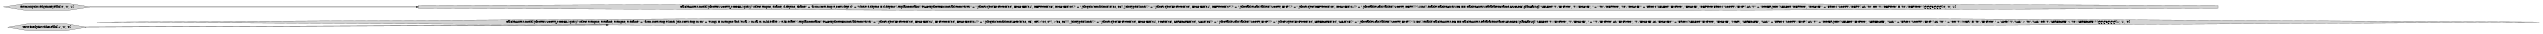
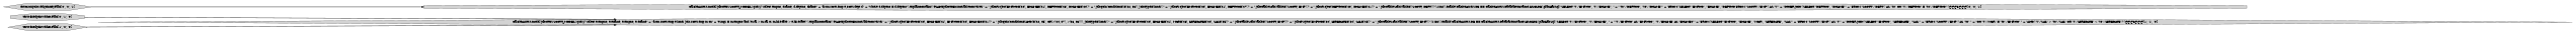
  digraph {
    rankdir=LR
    node [fillcolor=lightgray shape=hexagon style=filled]
    edge [style=bold]
+   n1 [label="testMixedJoinWithOrPlan['0', '1', '0']" shape=octagon]
    n2 [label="CalciteAssert.model(JdbcTest.SCOTT_MODEL).query(\"select e.empno, e.ename, e.empno, e.ename\" + \"from scott.emp e inner join scott.emp m on\" + \"e.mgr = m.empno and (e.sal > m.sal or m.hiredate > e.hiredate)\").explainContains(\"PLAN=JdbcToEnumerableConverter\" + \" JdbcProject(EMPNO=($0(, ENAME=($1(, EMPNO0=($0(, ENAME0=($1()\" + \" JdbcJoin(condition=(AND(=($2, $5), OR(>($4, $7), >($6, $3)))(, joinType=(inner()\" + \" JdbcProject(EMPNO=($0(, ENAME=($1(, MGR=($3(, HIREDATE=($4(, SAL=($5()\" + \" JdbcTableScan(table=((SCOTT, EMP(()\" + \" JdbcProject(EMPNO=($0(, HIREDATE=($4(, SAL=($5()\" + \" JdbcTableScan(table=((SCOTT, EMP(()\").runs().enable(CalciteAssert.DB == CalciteAssert.DatabaseInstance.HSQLDB).planHasSql(\"SELECT \"t\".\"EMPNO\", \"t\".\"ENAME\", \" + \"\"t\".\"EMPNO\" AS \"EMPNO0\", \"t\".\"ENAME\" AS \"ENAME0\"\" + \"FROM (SELECT \"EMPNO\", \"ENAME\", \"MGR\", \"HIREDATE\", \"SAL\"\" + \"FROM \"SCOTT\".\"EMP\") AS \"t\"\" + \"INNER JOIN (SELECT \"EMPNO\", \"HIREDATE\", \"SAL\"\" + \"FROM \"SCOTT\".\"EMP\") AS \"t0\" \" + \"ON \"t\".\"MGR\" = \"t0\".\"EMPNO\" \" + \"AND (\"t\".\"SAL\" > \"t0\".\"SAL\" OR \"t\".\"HIREDATE\" < \"t0\".\"HIREDATE\")\")@@@3@@@['1', '1', '0']"]
    n3 [label="testCrossJoinWithJoinKeyPlan['0', '0', '1']"]
    n4 [label="CalciteAssert.model(JdbcTest.SCOTT_MODEL).query(\"select empno, ename, d.deptno, dname\" + \"from scott.emp e,scott.dept d\" + \"where e.deptno = d.deptno\").explainContains(\"PLAN=JdbcToEnumerableConverter\" + \" JdbcProject(EMPNO=($0(, ENAME=($1(, DEPTNO=($3(, DNAME=($4()\" + \" JdbcJoin(condition=(=($2, $3)(, joinType=(inner()\" + \" JdbcProject(EMPNO=($0(, ENAME=($1(, DEPTNO=($7()\" + \" JdbcTableScan(table=((SCOTT, EMP(()\" + \" JdbcProject(DEPTNO=($0(, DNAME=($1()\" + \" JdbcTableScan(table=((SCOTT, DEPT(()\").runs().enable(CalciteAssert.DB == CalciteAssert.DatabaseInstance.HSQLDB).planHasSql(\"SELECT \"t\".\"EMPNO\", \"t\".\"ENAME\", \" + \"\"t0\".\"DEPTNO\", \"t0\".\"DNAME\"\" + \"FROM (SELECT \"EMPNO\", \"ENAME\", \"DEPTNO\"FROM \"SCOTT\".\"EMP\") AS \"t\"\" + \"INNER JOIN (SELECT \"DEPTNO\", \"DNAME\"\" + \"FROM \"SCOTT\".\"DEPT\") AS \"t0\" ON \"t\".\"DEPTNO\" = \"t0\".\"DEPTNO\"\")@@@3@@@['0', '0', '1']" shape=octagon]
    n5 [label="testMixedJoinWithOrPlan['1', '0', '0']"]
+   n1 -> n2
    n3 -> n4
    n5 -> n2
  }
